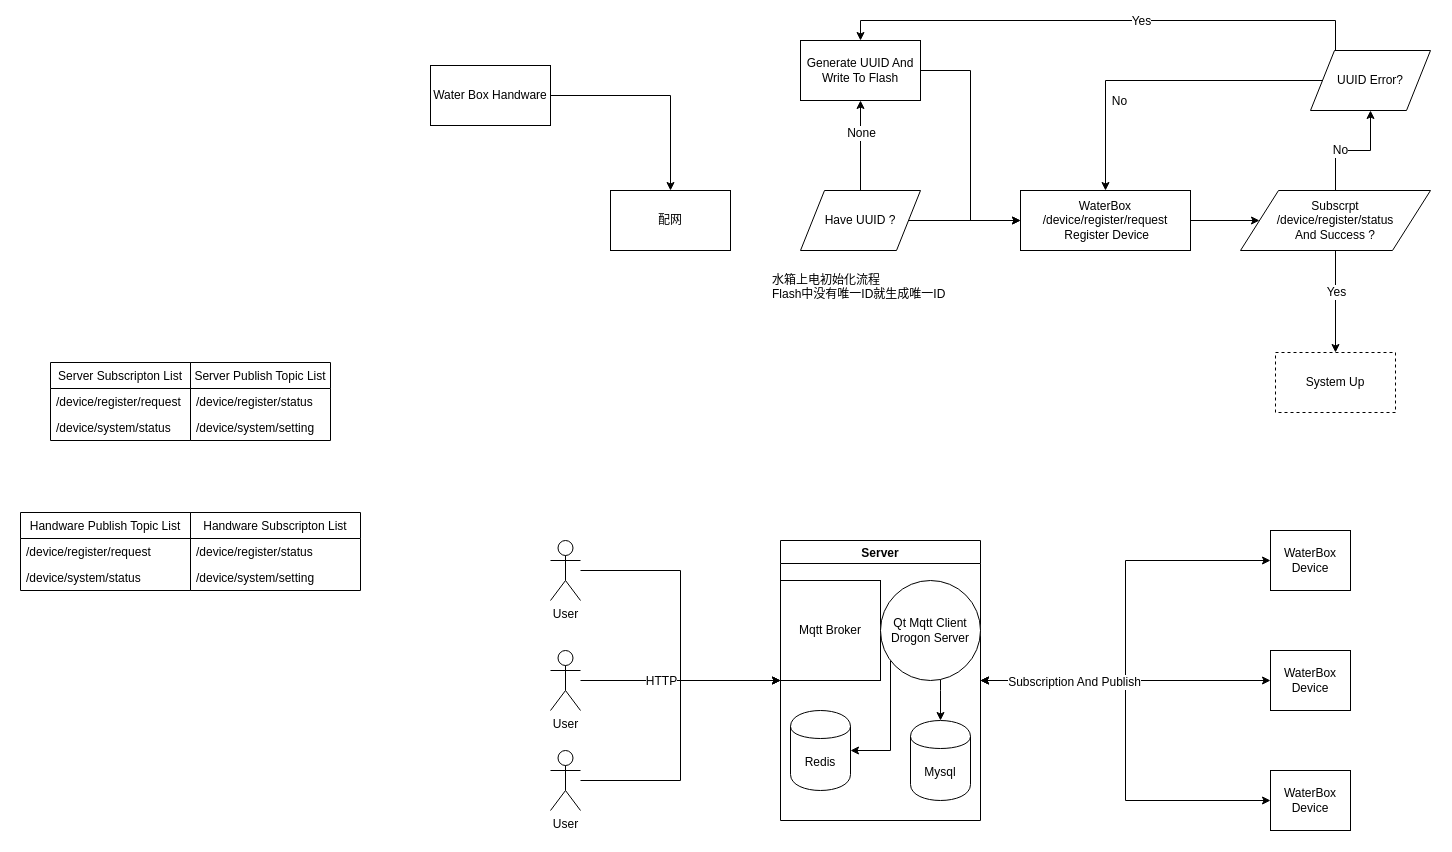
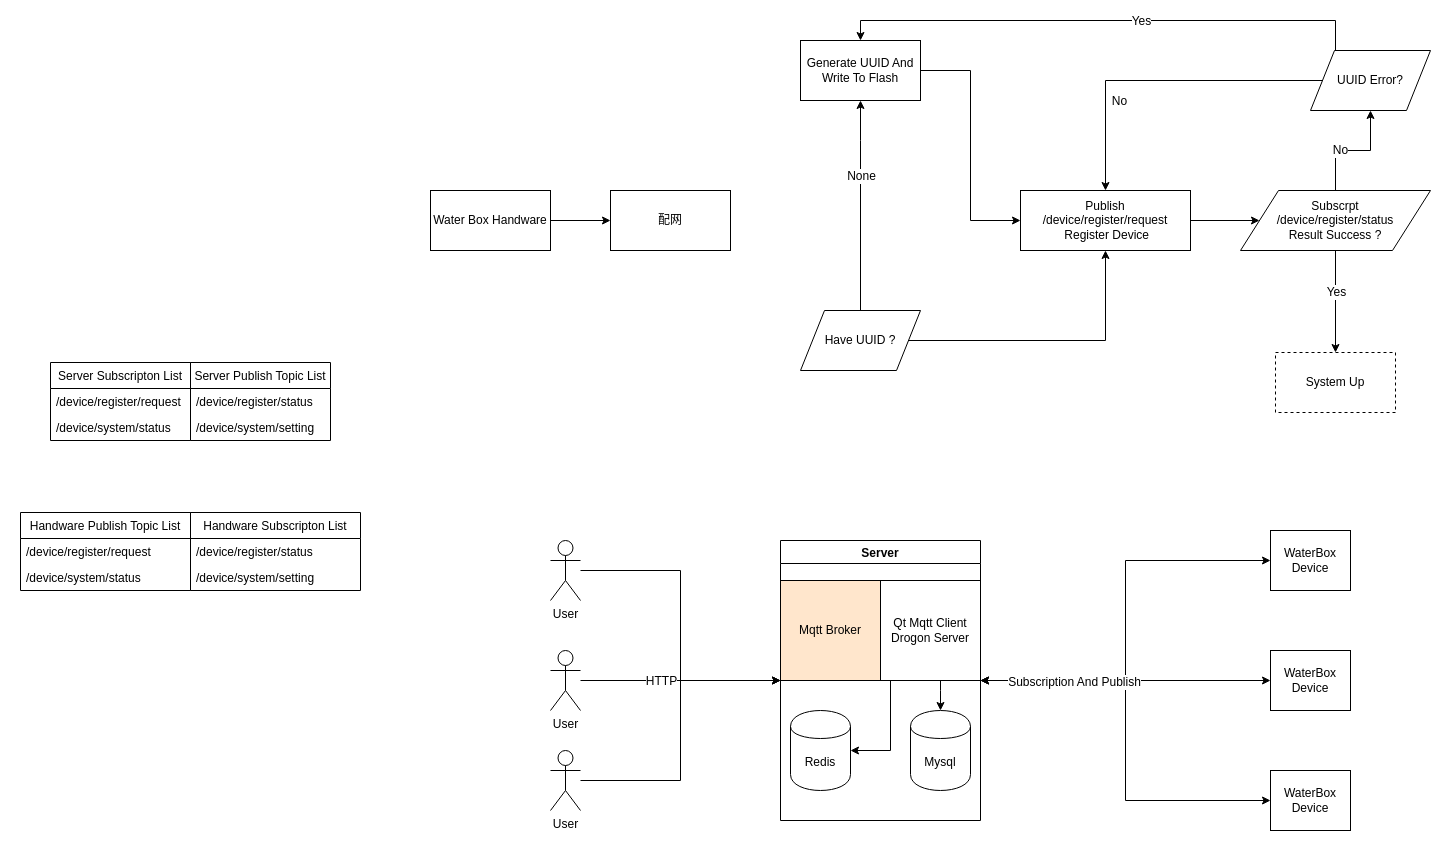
  <mxCell id="0" />
  <mxCell id="1" parent="0" />
  <mxCell id="2" style="edgeStyle=orthogonalEdgeStyle;rounded=0;orthogonalLoop=1;jettySize=auto;html=1;startArrow=classic;startFill=1;" parent="1" source="3" target="12" edge="1"><mxGeometry relative="1" as="geometry" /></mxCell>
  <mxCell id="3" value="WaterBox Device" style="rounded=0;whiteSpace=wrap;html=1;" parent="1" vertex="1"><mxGeometry x="1270" y="530" width="80" height="60" as="geometry" /></mxCell>
  <mxCell id="4" style="edgeStyle=orthogonalEdgeStyle;rounded=0;orthogonalLoop=1;jettySize=auto;html=1;startArrow=classic;startFill=1;" parent="1" source="5" target="12" edge="1"><mxGeometry relative="1" as="geometry" /></mxCell>
  <mxCell id="5" value="WaterBox Device" style="rounded=0;whiteSpace=wrap;html=1;" parent="1" vertex="1"><mxGeometry x="1270" y="770" width="80" height="60" as="geometry" /></mxCell>
  <mxCell id="6" style="edgeStyle=orthogonalEdgeStyle;rounded=0;orthogonalLoop=1;jettySize=auto;html=1;startArrow=classic;startFill=1;" parent="1" source="8" target="12" edge="1"><mxGeometry relative="1" as="geometry" /></mxCell>
  <mxCell id="7" value="Subscription And Publish" style="text;html=1;resizable=0;points=[];align=center;verticalAlign=middle;labelBackgroundColor=#ffffff;fontColor=#000000;" parent="6" vertex="1" connectable="0"><mxGeometry x="0.36" y="1" relative="1" as="geometry"><mxPoint as="offset" /></mxGeometry></mxCell>
  <mxCell id="8" value="WaterBox Device" style="rounded=0;whiteSpace=wrap;html=1;" parent="1" vertex="1"><mxGeometry x="1270" y="650" width="80" height="60" as="geometry" /></mxCell>
  <mxCell id="9" style="edgeStyle=orthogonalEdgeStyle;rounded=0;orthogonalLoop=1;jettySize=auto;html=1;" parent="1" source="11" target="12" edge="1"><mxGeometry relative="1" as="geometry" /></mxCell>
  <mxCell id="10" value="HTTP" style="text;html=1;resizable=0;points=[];align=center;verticalAlign=middle;labelBackgroundColor=#ffffff;fontColor=#000000;" parent="9" vertex="1" connectable="0"><mxGeometry x="-0.158" y="-2" relative="1" as="geometry"><mxPoint x="-4" y="-2" as="offset" /></mxGeometry></mxCell>
  <mxCell id="11" value="User&lt;br&gt;" style="shape=umlActor;verticalLabelPosition=bottom;labelBackgroundColor=#ffffff;verticalAlign=top;html=1;outlineConnect=0;" parent="1" vertex="1"><mxGeometry x="550" y="650" width="30" height="60" as="geometry" /></mxCell>
  <mxCell id="12" value="Server" style="swimlane;" parent="1" vertex="1"><mxGeometry x="780" y="540" width="200" height="280" as="geometry" /></mxCell>
- <mxCell id="13" value="Mqtt Broker" style="whiteSpace=wrap;html=1;aspect=fixed;" parent="12" vertex="1"><mxGeometry y="40" width="100" height="100" as="geometry" /></mxCell>
+ <mxCell id="13" value="Mqtt Broker" style="whiteSpace=wrap;html=1;aspect=fixed;fillColor=#ffe6cc;" parent="12" vertex="1"><mxGeometry y="40" width="100" height="100" as="geometry" /></mxCell>
  <mxCell id="14" style="edgeStyle=orthogonalEdgeStyle;rounded=0;orthogonalLoop=1;jettySize=auto;html=1;" parent="12" source="16" target="17" edge="1"><mxGeometry relative="1" as="geometry"><Array as="points"><mxPoint x="110" y="210" /></Array></mxGeometry></mxCell>
  <mxCell id="15" style="edgeStyle=orthogonalEdgeStyle;rounded=0;orthogonalLoop=1;jettySize=auto;html=1;" parent="12" source="16" target="18" edge="1"><mxGeometry relative="1" as="geometry"><Array as="points"><mxPoint x="160" y="150" /><mxPoint x="160" y="150" /></Array></mxGeometry></mxCell>
- <mxCell id="16" value="Qt Mqtt Client&lt;br&gt;Drogon Server" style="ellipse;whiteSpace=wrap;html=1;aspect=fixed;" parent="12" vertex="1"><mxGeometry x="100" y="40" width="100" height="100" as="geometry" /></mxCell>
+ <mxCell id="16" value="Qt Mqtt Client&lt;br&gt;Drogon Server" style="whiteSpace=wrap;html=1;aspect=fixed;" parent="12" vertex="1"><mxGeometry x="100" y="40" width="100" height="100" as="geometry" /></mxCell>
  <mxCell id="17" value="Redis" style="shape=cylinder;whiteSpace=wrap;html=1;boundedLbl=1;backgroundOutline=1;" parent="12" vertex="1"><mxGeometry x="10" y="170" width="60" height="80" as="geometry" /></mxCell>
- <mxCell id="18" value="Mysql" style="shape=cylinder;whiteSpace=wrap;html=1;boundedLbl=1;backgroundOutline=1;" parent="12" vertex="1"><mxGeometry x="130" y="180" width="60" height="80" as="geometry" /></mxCell>
+ <mxCell id="18" value="Mysql" style="shape=cylinder;whiteSpace=wrap;html=1;boundedLbl=1;backgroundOutline=1;" parent="12" vertex="1"><mxGeometry x="130" y="170" width="60" height="80" as="geometry" /></mxCell>
  <mxCell id="19" value="Server Subscripton List" style="swimlane;fontStyle=0;childLayout=stackLayout;horizontal=1;startSize=26;fillColor=none;horizontalStack=0;resizeParent=1;resizeParentMax=0;resizeLast=0;collapsible=1;marginBottom=0;" parent="1" vertex="1"><mxGeometry x="50" y="362" width="140" height="78" as="geometry" /></mxCell>
  <mxCell id="20" value="/device/register/request" style="text;strokeColor=none;fillColor=none;align=left;verticalAlign=top;spacingLeft=4;spacingRight=4;overflow=hidden;rotatable=0;points=[[0,0.5],[1,0.5]];portConstraint=eastwest;" parent="19" vertex="1"><mxGeometry y="26" width="140" height="26" as="geometry" /></mxCell>
  <mxCell id="21" value="/device/system/status" style="text;strokeColor=none;fillColor=none;align=left;verticalAlign=top;spacingLeft=4;spacingRight=4;overflow=hidden;rotatable=0;points=[[0,0.5],[1,0.5]];portConstraint=eastwest;" parent="19" vertex="1"><mxGeometry y="52" width="140" height="26" as="geometry" /></mxCell>
  <mxCell id="22" value="Server Publish Topic List" style="swimlane;fontStyle=0;childLayout=stackLayout;horizontal=1;startSize=26;fillColor=none;horizontalStack=0;resizeParent=1;resizeParentMax=0;resizeLast=0;collapsible=1;marginBottom=0;" parent="1" vertex="1"><mxGeometry x="190" y="362" width="140" height="78" as="geometry" /></mxCell>
  <mxCell id="23" value="/device/register/status" style="text;strokeColor=none;fillColor=none;align=left;verticalAlign=top;spacingLeft=4;spacingRight=4;overflow=hidden;rotatable=0;points=[[0,0.5],[1,0.5]];portConstraint=eastwest;" parent="22" vertex="1"><mxGeometry y="26" width="140" height="26" as="geometry" /></mxCell>
  <mxCell id="24" value="/device/system/setting" style="text;strokeColor=none;fillColor=none;align=left;verticalAlign=top;spacingLeft=4;spacingRight=4;overflow=hidden;rotatable=0;points=[[0,0.5],[1,0.5]];portConstraint=eastwest;" parent="22" vertex="1"><mxGeometry y="52" width="140" height="26" as="geometry" /></mxCell>
- <mxCell id="25" value="水箱上电初始化流程&lt;br&gt;Flash中没有唯一ID就生成唯一ID&lt;br&gt;" style="text;html=1;resizable=0;points=[];autosize=1;align=left;verticalAlign=top;spacingTop=-4;" parent="1" vertex="1"><mxGeometry x="770" y="270" width="190" height="30" as="geometry" /></mxCell>
  <mxCell id="26" style="edgeStyle=orthogonalEdgeStyle;rounded=0;orthogonalLoop=1;jettySize=auto;html=1;" parent="1" source="27" target="32" edge="1"><mxGeometry relative="1" as="geometry" /></mxCell>
- <mxCell id="27" value="Water Box Handware" style="rounded=0;whiteSpace=wrap;html=1;" parent="1" vertex="1"><mxGeometry x="430" y="65" width="120" height="60" as="geometry" /></mxCell>
+ <mxCell id="27" value="Water Box Handware" style="rounded=0;whiteSpace=wrap;html=1;" parent="1" vertex="1"><mxGeometry x="430" y="190" width="120" height="60" as="geometry" /></mxCell>
  <mxCell id="28" style="edgeStyle=orthogonalEdgeStyle;rounded=0;orthogonalLoop=1;jettySize=auto;html=1;" parent="1" source="31" target="34" edge="1"><mxGeometry relative="1" as="geometry"><Array as="points"><mxPoint x="860" y="140" /><mxPoint x="860" y="140" /></Array></mxGeometry></mxCell>
  <mxCell id="29" value="None" style="text;html=1;resizable=0;points=[];align=center;verticalAlign=middle;labelBackgroundColor=#ffffff;fontColor=#000000;" parent="28" vertex="1" connectable="0"><mxGeometry x="0.289" y="2" relative="1" as="geometry"><mxPoint x="2" as="offset" /></mxGeometry></mxCell>
  <mxCell id="30" style="edgeStyle=orthogonalEdgeStyle;rounded=0;orthogonalLoop=1;jettySize=auto;html=1;" parent="1" source="31" target="36" edge="1"><mxGeometry relative="1" as="geometry" /></mxCell>
- <mxCell id="31" value="Have UUID ?" style="shape=parallelogram;perimeter=parallelogramPerimeter;whiteSpace=wrap;html=1;" parent="1" vertex="1"><mxGeometry x="800" y="190" width="120" height="60" as="geometry" /></mxCell>
+ <mxCell id="31" value="Have UUID ?" style="shape=parallelogram;perimeter=parallelogramPerimeter;whiteSpace=wrap;html=1;" parent="1" vertex="1"><mxGeometry x="800" y="310" width="120" height="60" as="geometry" /></mxCell>
  <mxCell id="32" value="配网" style="rounded=0;whiteSpace=wrap;html=1;" parent="1" vertex="1"><mxGeometry x="610" y="190" width="120" height="60" as="geometry" /></mxCell>
  <mxCell id="33" style="edgeStyle=orthogonalEdgeStyle;rounded=0;orthogonalLoop=1;jettySize=auto;html=1;" parent="1" source="34" target="36" edge="1"><mxGeometry relative="1" as="geometry"><Array as="points"><mxPoint x="970" y="70" /><mxPoint x="970" y="220" /></Array></mxGeometry></mxCell>
  <mxCell id="34" value="Generate UUID And Write To Flash" style="rounded=0;whiteSpace=wrap;html=1;" parent="1" vertex="1"><mxGeometry x="800" y="40" width="120" height="60" as="geometry" /></mxCell>
  <mxCell id="35" style="edgeStyle=orthogonalEdgeStyle;rounded=0;orthogonalLoop=1;jettySize=auto;html=1;" parent="1" source="36" target="43" edge="1"><mxGeometry relative="1" as="geometry" /></mxCell>
- <mxCell id="36" value="WaterBox&lt;br&gt;&lt;span style=&quot;text-align: left ; white-space: nowrap&quot;&gt;/device/register/request&lt;/span&gt;&lt;br&gt;&amp;nbsp;Register Device" style="rounded=0;whiteSpace=wrap;html=1;" parent="1" vertex="1"><mxGeometry x="1020" y="190" width="170" height="60" as="geometry" /></mxCell>
+ <mxCell id="36" value="Publish&lt;br&gt;&lt;span style=&quot;text-align: left ; white-space: nowrap&quot;&gt;/device/register/request&lt;/span&gt;&lt;br&gt;&amp;nbsp;Register Device" style="rounded=0;whiteSpace=wrap;html=1;" parent="1" vertex="1"><mxGeometry x="1020" y="190" width="170" height="60" as="geometry" /></mxCell>
  <mxCell id="37" style="edgeStyle=orthogonalEdgeStyle;rounded=0;orthogonalLoop=1;jettySize=auto;html=1;" parent="1" source="46" target="34" edge="1"><mxGeometry relative="1" as="geometry"><Array as="points"><mxPoint x="1335" y="20" /><mxPoint x="860" y="20" /></Array></mxGeometry></mxCell>
  <mxCell id="38" value="Yes" style="text;html=1;resizable=0;points=[];align=center;verticalAlign=middle;labelBackgroundColor=#ffffff;fontColor=#000000;" parent="37" vertex="1" connectable="0"><mxGeometry x="-0.144" y="2" relative="1" as="geometry"><mxPoint y="-2" as="offset" /></mxGeometry></mxCell>
  <mxCell id="39" value="" style="edgeStyle=orthogonalEdgeStyle;rounded=0;orthogonalLoop=1;jettySize=auto;html=1;" parent="1" source="43" target="46" edge="1"><mxGeometry relative="1" as="geometry" /></mxCell>
  <mxCell id="40" value="No" style="text;html=1;resizable=0;points=[];align=center;verticalAlign=middle;labelBackgroundColor=#ffffff;fontColor=#000000;" parent="39" vertex="1" connectable="0"><mxGeometry x="-0.25" y="1" relative="1" as="geometry"><mxPoint x="1" as="offset" /></mxGeometry></mxCell>
  <mxCell id="41" style="edgeStyle=orthogonalEdgeStyle;rounded=0;orthogonalLoop=1;jettySize=auto;html=1;" parent="1" source="43" target="47" edge="1"><mxGeometry relative="1" as="geometry" /></mxCell>
  <mxCell id="42" value="Yes" style="text;html=1;resizable=0;points=[];align=center;verticalAlign=middle;labelBackgroundColor=#ffffff;fontColor=#000000;" parent="41" vertex="1" connectable="0"><mxGeometry x="-0.196" y="-4" relative="1" as="geometry"><mxPoint x="4" as="offset" /></mxGeometry></mxCell>
- <mxCell id="43" value="Subscrpt&lt;br&gt;&lt;span style=&quot;text-align: left ; white-space: nowrap&quot;&gt;/device/register/status&lt;/span&gt;&lt;br&gt;And Success ?" style="shape=parallelogram;perimeter=parallelogramPerimeter;whiteSpace=wrap;html=1;" parent="1" vertex="1"><mxGeometry x="1240" y="190" width="190" height="60" as="geometry" /></mxCell>
+ <mxCell id="43" value="Subscrpt&lt;br&gt;&lt;span style=&quot;text-align: left ; white-space: nowrap&quot;&gt;/device/register/status&lt;/span&gt;&lt;br&gt;Result Success ?" style="shape=parallelogram;perimeter=parallelogramPerimeter;whiteSpace=wrap;html=1;" parent="1" vertex="1"><mxGeometry x="1240" y="190" width="190" height="60" as="geometry" /></mxCell>
  <mxCell id="44" style="edgeStyle=orthogonalEdgeStyle;rounded=0;orthogonalLoop=1;jettySize=auto;html=1;" parent="1" source="46" target="36" edge="1"><mxGeometry relative="1" as="geometry" /></mxCell>
  <mxCell id="45" value="No" style="text;html=1;resizable=0;points=[];align=center;verticalAlign=middle;labelBackgroundColor=#ffffff;fontColor=#000000;" parent="44" vertex="1" connectable="0"><mxGeometry x="0.24" y="18" relative="1" as="geometry"><mxPoint x="-1" y="2" as="offset" /></mxGeometry></mxCell>
  <mxCell id="46" value="UUID Error?" style="shape=parallelogram;perimeter=parallelogramPerimeter;whiteSpace=wrap;html=1;" parent="1" vertex="1"><mxGeometry x="1310" y="50" width="120" height="60" as="geometry" /></mxCell>
  <mxCell id="47" value="System Up" style="rounded=0;whiteSpace=wrap;html=1;dashed=1;" parent="1" vertex="1"><mxGeometry x="1275" y="352" width="120" height="60" as="geometry" /></mxCell>
  <mxCell id="48" value="Handware Publish Topic List" style="swimlane;fontStyle=0;childLayout=stackLayout;horizontal=1;startSize=26;fillColor=none;horizontalStack=0;resizeParent=1;resizeParentMax=0;resizeLast=0;collapsible=1;marginBottom=0;" parent="1" vertex="1"><mxGeometry x="20" y="512" width="170" height="78" as="geometry" /></mxCell>
  <mxCell id="49" value="/device/register/request" style="text;strokeColor=none;fillColor=none;align=left;verticalAlign=top;spacingLeft=4;spacingRight=4;overflow=hidden;rotatable=0;points=[[0,0.5],[1,0.5]];portConstraint=eastwest;" parent="48" vertex="1"><mxGeometry y="26" width="170" height="26" as="geometry" /></mxCell>
  <mxCell id="50" value="/device/system/status" style="text;strokeColor=none;fillColor=none;align=left;verticalAlign=top;spacingLeft=4;spacingRight=4;overflow=hidden;rotatable=0;points=[[0,0.5],[1,0.5]];portConstraint=eastwest;" parent="48" vertex="1"><mxGeometry y="52" width="170" height="26" as="geometry" /></mxCell>
  <mxCell id="51" value="Handware Subscripton List" style="swimlane;fontStyle=0;childLayout=stackLayout;horizontal=1;startSize=26;fillColor=none;horizontalStack=0;resizeParent=1;resizeParentMax=0;resizeLast=0;collapsible=1;marginBottom=0;" parent="1" vertex="1"><mxGeometry x="190" y="512" width="170" height="78" as="geometry" /></mxCell>
  <mxCell id="52" value="/device/register/status" style="text;strokeColor=none;fillColor=none;align=left;verticalAlign=top;spacingLeft=4;spacingRight=4;overflow=hidden;rotatable=0;points=[[0,0.5],[1,0.5]];portConstraint=eastwest;" parent="51" vertex="1"><mxGeometry y="26" width="170" height="26" as="geometry" /></mxCell>
  <mxCell id="53" value="/device/system/setting" style="text;strokeColor=none;fillColor=none;align=left;verticalAlign=top;spacingLeft=4;spacingRight=4;overflow=hidden;rotatable=0;points=[[0,0.5],[1,0.5]];portConstraint=eastwest;" parent="51" vertex="1"><mxGeometry y="52" width="170" height="26" as="geometry" /></mxCell>
  <mxCell id="54" style="edgeStyle=orthogonalEdgeStyle;rounded=0;orthogonalLoop=1;jettySize=auto;html=1;" parent="1" source="55" target="12" edge="1"><mxGeometry relative="1" as="geometry" /></mxCell>
  <mxCell id="55" value="User&lt;br&gt;" style="shape=umlActor;verticalLabelPosition=bottom;labelBackgroundColor=#ffffff;verticalAlign=top;html=1;outlineConnect=0;" parent="1" vertex="1"><mxGeometry x="550" y="750" width="30" height="60" as="geometry" /></mxCell>
  <mxCell id="56" style="edgeStyle=orthogonalEdgeStyle;rounded=0;orthogonalLoop=1;jettySize=auto;html=1;" parent="1" source="57" target="12" edge="1"><mxGeometry relative="1" as="geometry" /></mxCell>
  <mxCell id="57" value="User&lt;br&gt;" style="shape=umlActor;verticalLabelPosition=bottom;labelBackgroundColor=#ffffff;verticalAlign=top;html=1;outlineConnect=0;" parent="1" vertex="1"><mxGeometry x="550" y="540" width="30" height="60" as="geometry" /></mxCell>
